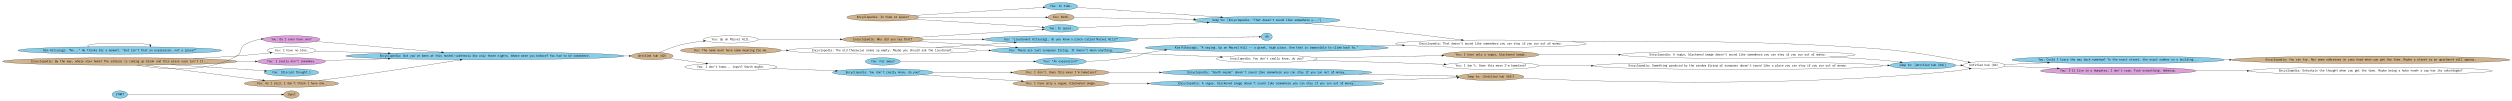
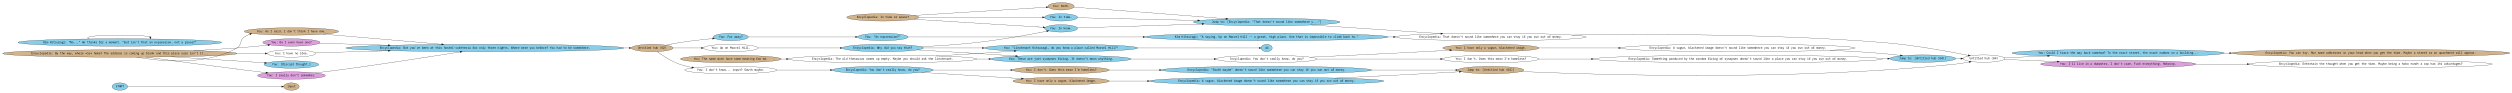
  digraph {
    fontname="IBM Plex Mono"
    rankdir=LR
    node [fillcolor=skyblue fontname="IBM Plex Mono" style=filled]
    edge [fontname="IBM Plex Mono"]
    n1 [label=START]
    n2 [fillcolor=tan label=input]
    n3 [fillcolor=tan label="Encyclopedia: In time or space?"]
    n4 [label="You: In time."]
-   n5 [label="You: In space."]
+   n5 [label="You: In know."]
    n6 [fillcolor=tan label="You: Both."]
    n7 [label="You: These are just synapses firing. It doesn't mean anything."]
    n8 [fillcolor=white label="Encyclopedia: You don't really know, do you?"]
    n9 [fillcolor=white label="You: I don't. Does this mean I'm homeless?"]
    n10 [fillcolor=tan label="You: I have only a vague, blackened image."]
    n11 [fillcolor=white label="Untitled hub (04)"]
    n12 [label="You: Could I trace the way back somehow? To the exact street, the exact number on a building..."]
    n13 [fillcolor=plum label="You: I'll live in a dumpster, I don't care. Fuck everything. Hobocop."]
    n14 [fillcolor=tan label="Encyclopedia: You can try. Run some addresses in your head when you get the time. Maybe a street or an apartment will appear."]
    n15 [fillcolor=white label="Encyclopedia: Entertain the thought when you get the time. Maybe being a hobo *and* a cop has its advantages?"]
    n16 [fillcolor=white label="Encyclopedia: Something produced by the random firing of synapses doesn't sound like a place you can stay if you run out of money."]
    n17 [label="Jump to: [Untitled hub (04)]"]
    n18 [label="Encyclopedia: \"South maybe\" doesn't sound like somewhere you can stay if you run out of money."]
    n19 [fillcolor=tan label="Jump to: [Untitled hub (04)]"]
    n20 [fillcolor=plum label="You: I really don't remember."]
    n21 [label="Encyclopedia: But you've been at this hostel-cafeteria for only three nights. Where were you before? You had to be somewhere."]
    n22 [fillcolor=tan label="Untitled hub (02)"]
    n23 [label="Jump to: [Encyclopedia: \"That doesn't sound like somewhere y...\"]"]
    n24 [fillcolor=white label="Encyclopedia: That doesn't sound like somewhere you can stay if you run out of money."]
    n25 [label="Kim Kitsuragi: \"A saying. Up on Marvel Hill -- a great, high place. One that is impossible to climb back to.\""]
    n26 [label="Encyclopedia: A vague, blackened image doesn't sound like somewhere you can stay if you run out of money."]
    n27 [fillcolor=white label="You: I don't know... input? South maybe."]
    n28 [label="Encyclopedia: You don't really know, do you?"]
    n29 [fillcolor=tan label="You: I don't. Does this mean I'm homeless?"]
    n30 [fillcolor=tan label="You: I have only a vague, blackened image."]
    n31 [fillcolor=white label="Encyclopedia: A vague, blackened image doesn't sound like somewhere you can stay if you run out of money."]
    n32 [fillcolor=tan label="You: As I said, I don't think I have one."]
    n33 [fillcolor=plum label="You: Do I even have one?"]
    n34 [label="You: Far away?"]
    n35 [fillcolor=white label="You: Up on Marvel Hill."]
    n36 [label="You: \"An expression?\""]
-   n37 [fillcolor=tan label="Encyclopedia: Why did you say that?"]
+   n37 [label="Encyclopedia: Why did you say that?"]
    n38 [fillcolor=tan label="You: The name must have some meaning for me."]
    n39 [fillcolor=white label="Encyclopedia: The old thesaurus comes up empty. Maybe you should ask the lieutenant."]
    n40 [label="You: \"Lieutenant Kitsuragi, do you know a place called Marvel Hill?\""]
    44
    n42 [label="You: [Discard thought.]"]
    n43 [fillcolor=white label="You: I have no idea."]
    n44 [fillcolor=tan label="Encyclopedia: By the way, where *is* home? The address is coming up blank and this place sure isn't it..."]
    n45 [label="Kim Kitsuragi: \"No...\" He thinks for a moment. \"But isn't that an expression, not a place?\""]
    n1 -> n2
    n3 -> n4
    n3 -> n5
    n3 -> n6
    n4 -> n23
    n5 -> n23
    n6 -> n23
    n7 -> n8
    n8 -> n9
    n8 -> n10
    n9 -> n16
    n10 -> n31
    n11 -> n12
    n11 -> n13
    n12 -> n14
    n13 -> n15
    n16 -> n17
    n17 -> n11
    n18 -> n19
    n19 -> n11
    n20 -> n21
    n21 -> n22
    n22 -> n27
+   n22 -> n34
    n22 -> n35
    n23 -> n24
    n24 -> n11
    n25 -> n24
    n26 -> n19
    n27 -> n28
    n28 -> n29
    n28 -> n30
    n29 -> n18
    n30 -> n26
    n31 -> n17
    n32 -> n21
    n33 -> n21
    n34 -> n36
    n35 -> n37
    n36 -> n25
    n37 -> n5
    n37 -> n7
    n37 -> n40
    n38 -> n39
    n39 -> n7
    n39 -> n40
    n40 -> 44
    n43 -> n21
    n44 -> n20
    n44 -> n32
    n44 -> n33
    n44 -> n42
    n44 -> n43
    n45 -> n45
  }
